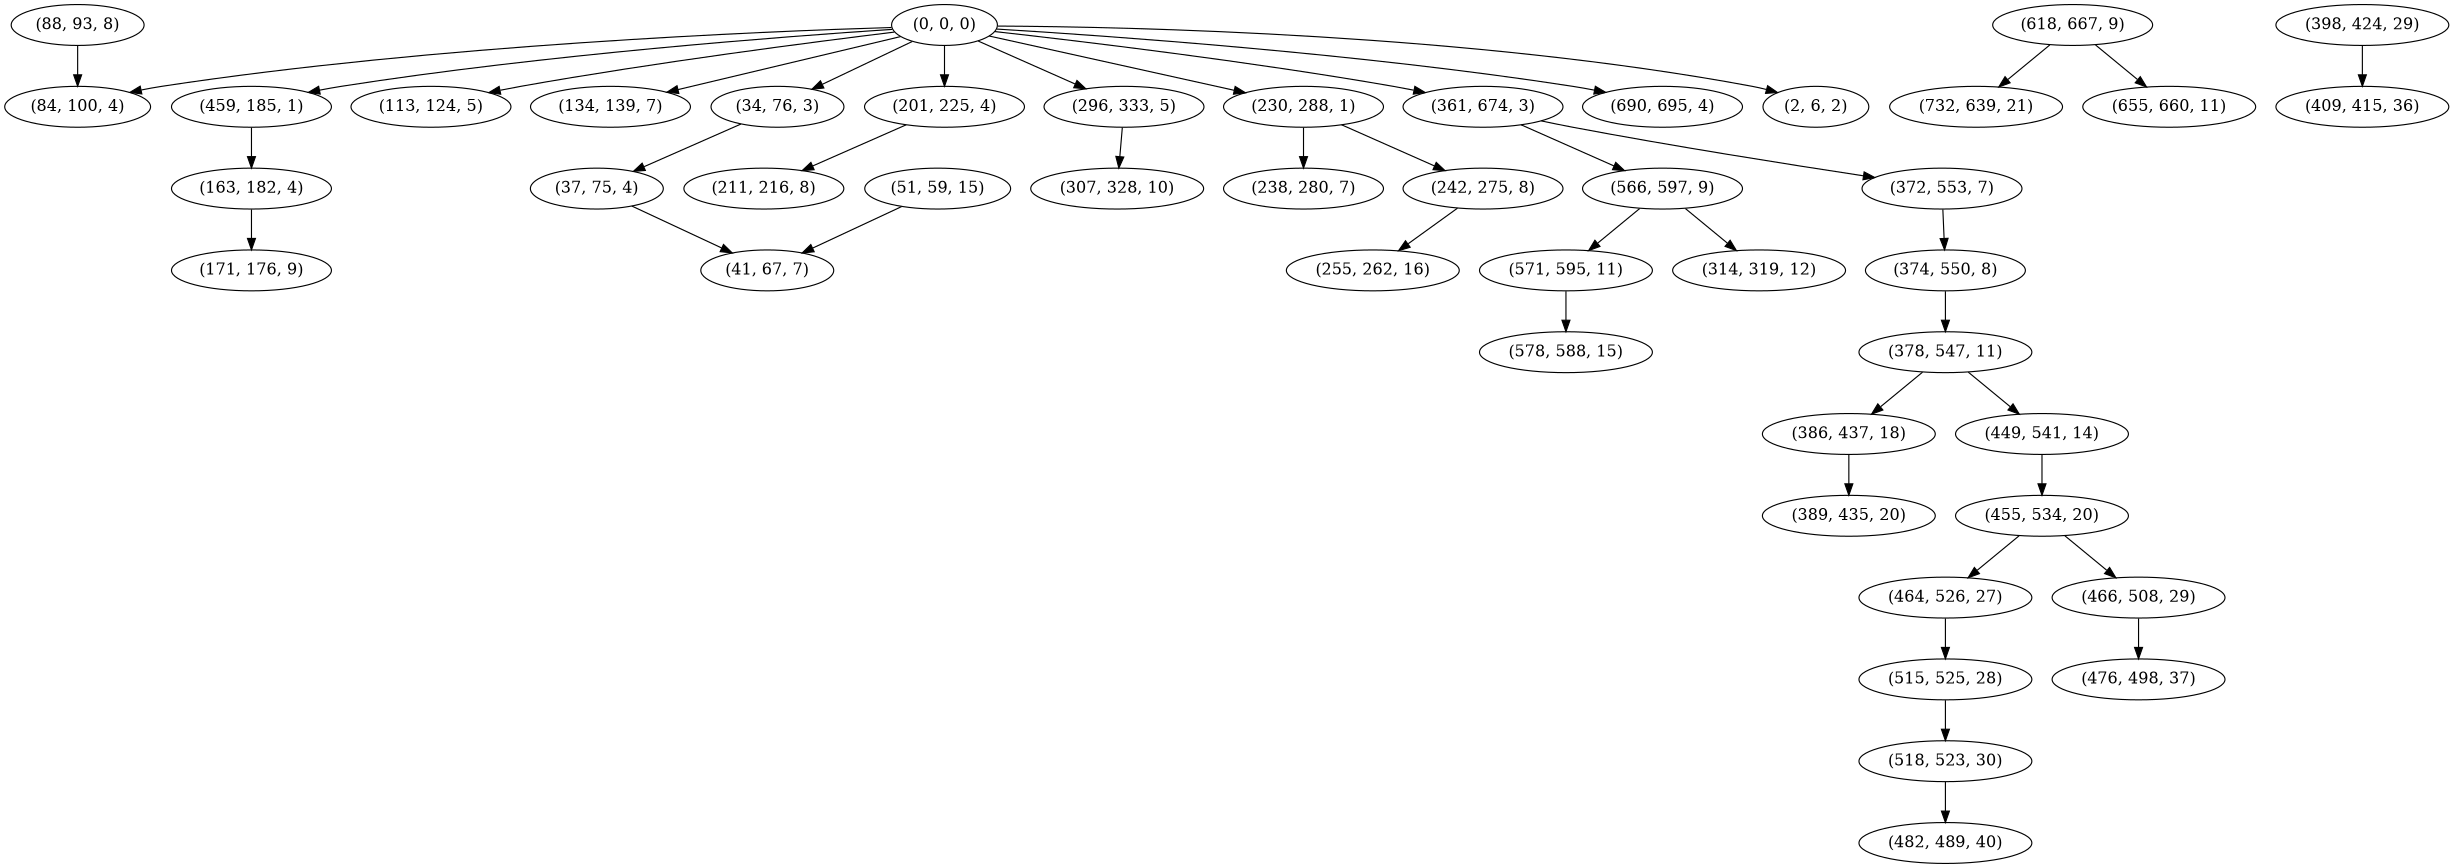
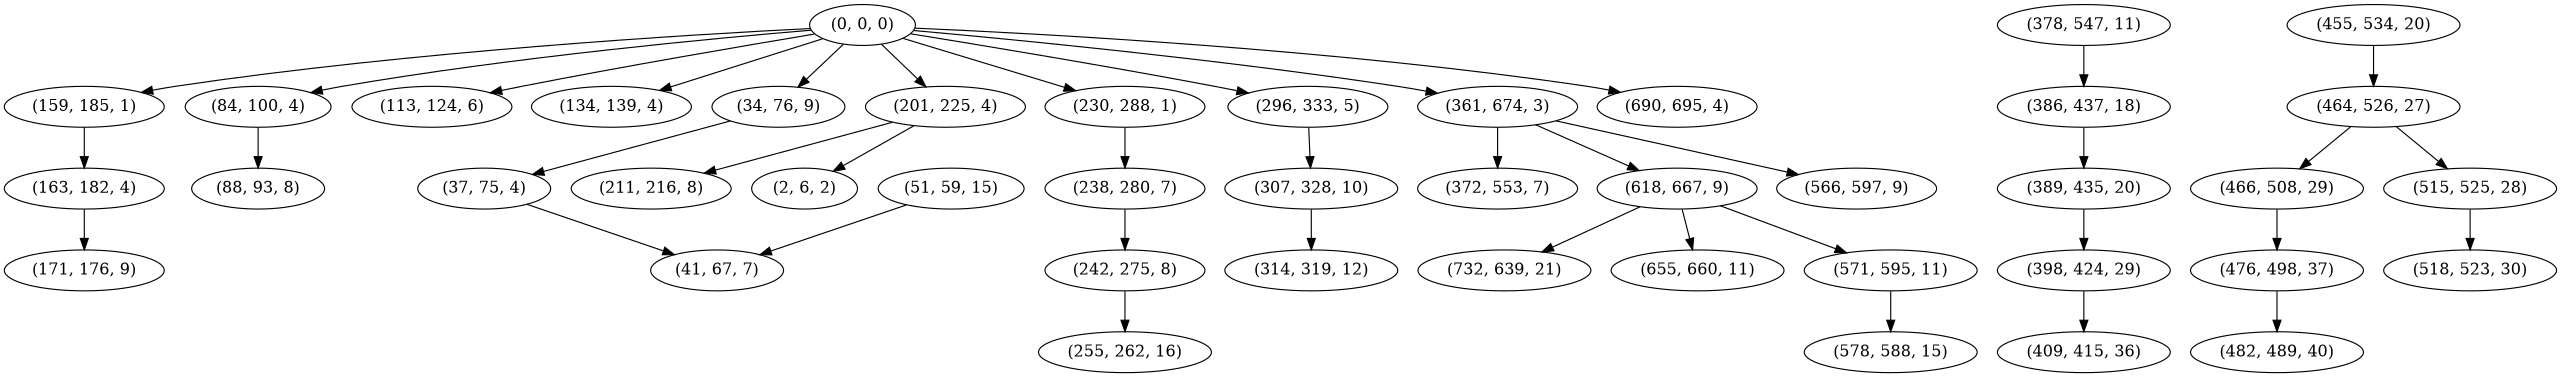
  digraph {
    "(0, 0, 0)"
    "(2, 6, 2)"
-   "(34, 76, 3)"
+   "(34, 76, 3)" [label="(34, 76, 9)"]
    "(84, 100, 4)"
-   "(113, 124, 6)" [label="(113, 124, 5)"]
-   "(134, 139, 4)" [label="(134, 139, 7)"]
-   "(159, 185, 1)" [label="(459, 185, 1)"]
+   "(113, 124, 6)"
+   "(134, 139, 4)"
+   "(159, 185, 1)"
    "(201, 225, 4)"
    "(230, 288, 1)"
    "(296, 333, 5)"
    "(361, 674, 3)"
    "(690, 695, 4)"
    "(37, 75, 4)"
    "(88, 93, 8)"
    "(163, 182, 4)"
    "(211, 216, 8)"
    "(238, 280, 7)"
    "(307, 328, 10)"
    "(372, 553, 7)"
    "(566, 597, 9)"
    "(618, 667, 9)"
    "(41, 67, 7)"
    "(51, 59, 15)"
    "(171, 176, 9)"
    "(242, 275, 8)"
    "(255, 262, 16)"
    "(314, 319, 12)"
-   "(374, 550, 8)"
    "(571, 595, 11)"
    n30 [label="(732, 639, 21)"]
    "(655, 660, 11)"
    "(378, 547, 11)"
    "(386, 437, 18)"
-   "(449, 541, 14)"
    "(389, 435, 20)"
    "(455, 534, 20)"
    "(398, 424, 29)"
    "(409, 415, 36)"
    "(464, 526, 27)"
    "(466, 508, 29)"
    n41 [label="(515, 525, 28)"]
    "(476, 498, 37)"
    "(518, 523, 30)"
    "(482, 489, 40)"
    "(578, 588, 15)"
-   "(0, 0, 0)" -> "(2, 6, 2)"
+   "(201, 225, 4)" -> "(2, 6, 2)"
    "(0, 0, 0)" -> "(34, 76, 3)"
    "(0, 0, 0)" -> "(84, 100, 4)"
    "(0, 0, 0)" -> "(113, 124, 6)"
    "(0, 0, 0)" -> "(134, 139, 4)"
    "(0, 0, 0)" -> "(159, 185, 1)"
    "(0, 0, 0)" -> "(201, 225, 4)"
    "(0, 0, 0)" -> "(230, 288, 1)"
    "(0, 0, 0)" -> "(296, 333, 5)"
    "(0, 0, 0)" -> "(361, 674, 3)"
    "(0, 0, 0)" -> "(690, 695, 4)"
    "(34, 76, 3)" -> "(37, 75, 4)"
-   "(88, 93, 8)" -> "(84, 100, 4)"
+   "(84, 100, 4)" -> "(88, 93, 8)"
    "(159, 185, 1)" -> "(163, 182, 4)"
    "(201, 225, 4)" -> "(211, 216, 8)"
    "(230, 288, 1)" -> "(238, 280, 7)"
    "(296, 333, 5)" -> "(307, 328, 10)"
    "(361, 674, 3)" -> "(372, 553, 7)"
    "(361, 674, 3)" -> "(566, 597, 9)"
+   "(361, 674, 3)" -> "(618, 667, 9)"
    "(37, 75, 4)" -> "(41, 67, 7)"
    "(163, 182, 4)" -> "(171, 176, 9)"
-   "(230, 288, 1)" -> "(242, 275, 8)"
-   "(566, 597, 9)" -> "(314, 319, 12)"
-   "(372, 553, 7)" -> "(374, 550, 8)"
-   "(566, 597, 9)" -> "(571, 595, 11)"
+   "(238, 280, 7)" -> "(242, 275, 8)"
+   "(307, 328, 10)" -> "(314, 319, 12)"
+   "(618, 667, 9)" -> "(571, 595, 11)"
    "(618, 667, 9)" -> n30
    "(618, 667, 9)" -> "(655, 660, 11)"
    "(51, 59, 15)" -> "(41, 67, 7)"
    "(242, 275, 8)" -> "(255, 262, 16)"
-   "(374, 550, 8)" -> "(378, 547, 11)"
    "(571, 595, 11)" -> "(578, 588, 15)"
    "(378, 547, 11)" -> "(386, 437, 18)"
-   "(378, 547, 11)" -> "(449, 541, 14)"
    "(386, 437, 18)" -> "(389, 435, 20)"
-   "(449, 541, 14)" -> "(455, 534, 20)"
+   "(389, 435, 20)" -> "(398, 424, 29)"
    "(455, 534, 20)" -> "(464, 526, 27)"
    "(398, 424, 29)" -> "(409, 415, 36)"
-   "(455, 534, 20)" -> "(466, 508, 29)"
+   "(464, 526, 27)" -> "(466, 508, 29)"
    "(464, 526, 27)" -> n41
    "(466, 508, 29)" -> "(476, 498, 37)"
    n41 -> "(518, 523, 30)"
-   "(518, 523, 30)" -> "(482, 489, 40)"
+   "(476, 498, 37)" -> "(482, 489, 40)"
  }
